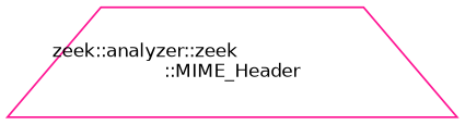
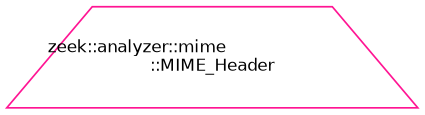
  digraph {
    rankdir=TB
-   n1 [color=deeppink fillcolor=white fontname=Helvetica fontsize=10 height=0.2 label="zeek::analyzer::zeek\l::MIME_Header" shape=trapezium style=filled width=0.4]
+   n1 [color=deeppink fillcolor=white fontname=Helvetica fontsize=10 height=0.2 label="zeek::analyzer::mime\l::MIME_Header" shape=trapezium style=filled width=0.4]
  }
